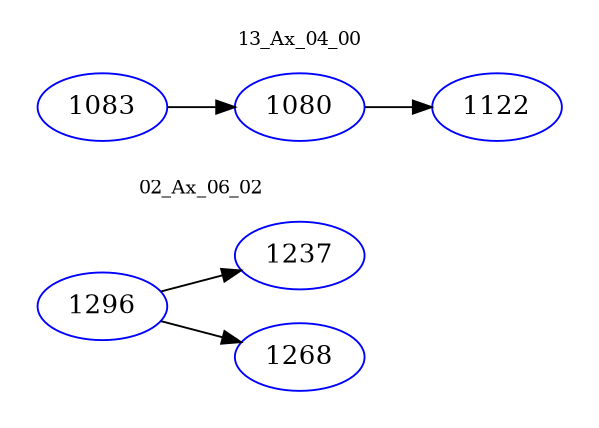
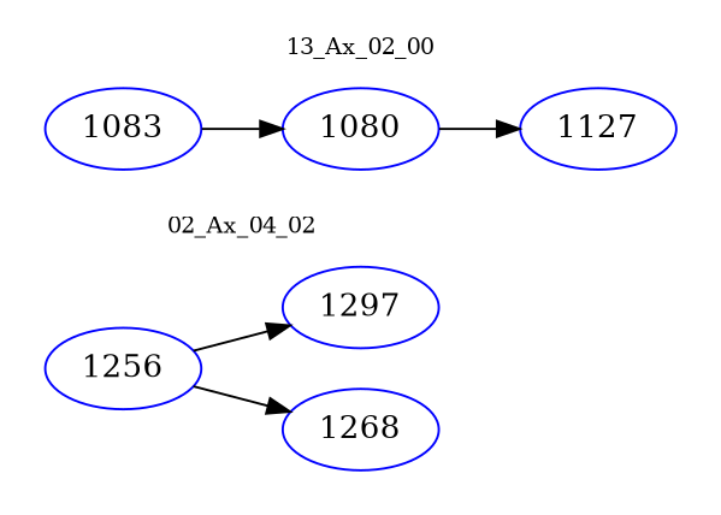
  digraph {
    rankdir=LR
    node [color=blue]
    edge [color=black]
-   n1 [label=1296]
+   n1 [label=1256]
    n2 [label=1268]
-   n3 [label=1237]
+   n3 [label=1297]
    n4 [label=1083]
    n5 [label=1080]
-   n6 [label=1122]
+   n6 [label=1127]
    subgraph cluster_1 {
      color=white
      fontsize=10
-     label="02_Ax_06_02"
+     label="02_Ax_04_02"
      n1
      n2
      n3
    }
    subgraph cluster_2 {
      color=white
      fontsize=10
-     label="13_Ax_04_00"
+     label="13_Ax_02_00"
      n4
      n5
      n6
    }
    n1 -> n2
    n1 -> n3
    n4 -> n5
    n5 -> n6
  }
